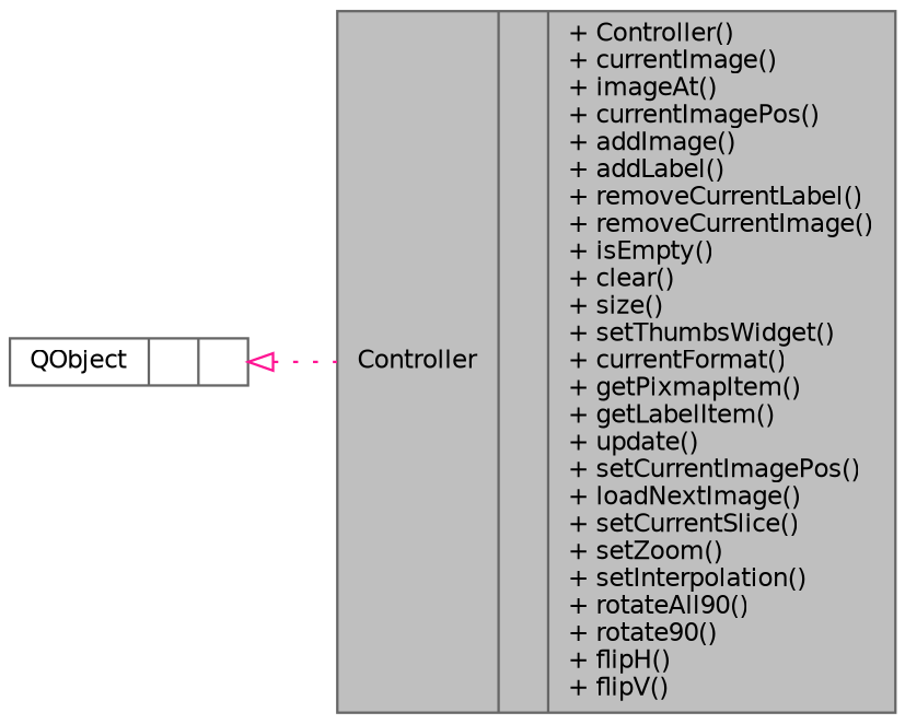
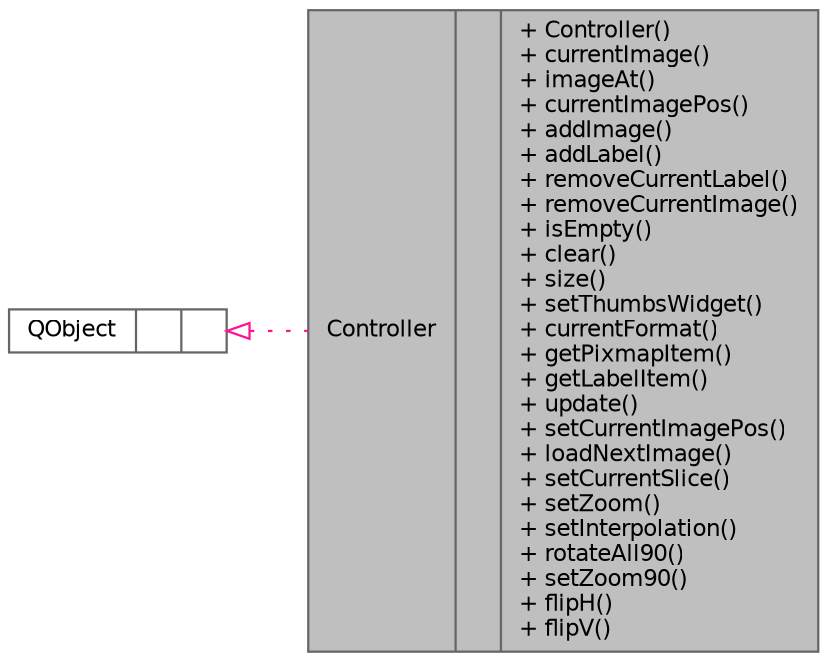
  digraph {
    rankdir=LR
    node [color=gray40 fontname=Helvetica fontsize=10 shape=record style=filled]
-   n1 [fillcolor=grey75 fontcolor=black height=0.2 label="{Controller\n||+ Controller()\l+ currentImage()\l+ imageAt()\l+ currentImagePos()\l+ addImage()\l+ addLabel()\l+ removeCurrentLabel()\l+ removeCurrentImage()\l+ isEmpty()\l+ clear()\l+ size()\l+ setThumbsWidget()\l+ currentFormat()\l+ getPixmapItem()\l+ getLabelItem()\l+ update()\l+ setCurrentImagePos()\l+ loadNextImage()\l+ setCurrentSlice()\l+ setZoom()\l+ setInterpolation()\l+ rotateAll90()\l+ rotate90()\l+ flipH()\l+ flipV()\l}" width=0.4]
+   n1 [fillcolor=grey75 fontcolor=black height=0.2 label="{Controller\n||+ Controller()\l+ currentImage()\l+ imageAt()\l+ currentImagePos()\l+ addImage()\l+ addLabel()\l+ removeCurrentLabel()\l+ removeCurrentImage()\l+ isEmpty()\l+ clear()\l+ size()\l+ setThumbsWidget()\l+ currentFormat()\l+ getPixmapItem()\l+ getLabelItem()\l+ update()\l+ setCurrentImagePos()\l+ loadNextImage()\l+ setCurrentSlice()\l+ setZoom()\l+ setInterpolation()\l+ rotateAll90()\l+ setZoom90()\l+ flipH()\l+ flipV()\l}" width=0.4]
    n2 [fillcolor=white height=0.2 label="{QObject\n||}" width=0.4]
    n2 -> n1 [arrowtail=onormal color=deeppink dir=back fontname=Helvetica fontsize=10 labelfontname=Helvetica labelfontsize=10 style=dotted]
  }
